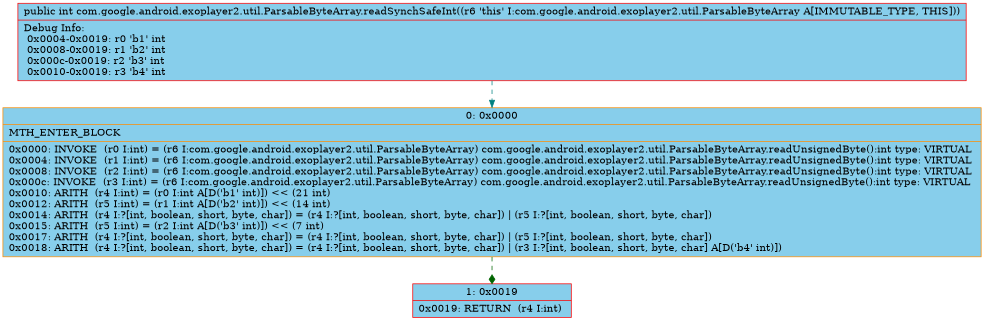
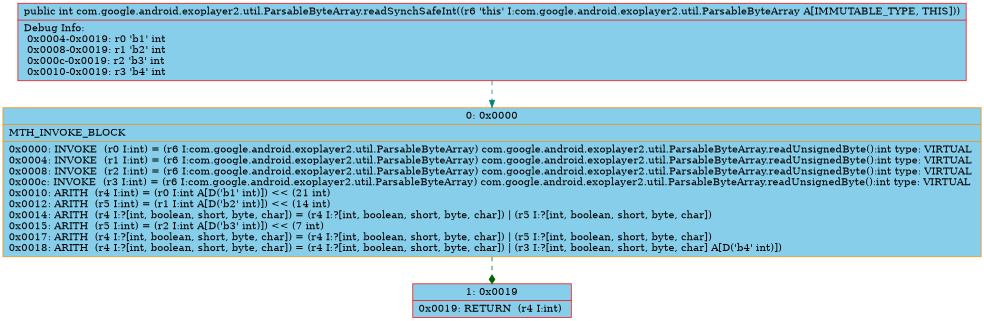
  digraph {
    node [shape=record style=filled fillcolor=skyblue color=red]
    edge [style=dashed]
-   n1 [label="{0\:\ 0x0000|MTH_ENTER_BLOCK\l|0x0000: INVOKE  (r0 I:int) = (r6 I:com.google.android.exoplayer2.util.ParsableByteArray) com.google.android.exoplayer2.util.ParsableByteArray.readUnsignedByte():int type: VIRTUAL \l0x0004: INVOKE  (r1 I:int) = (r6 I:com.google.android.exoplayer2.util.ParsableByteArray) com.google.android.exoplayer2.util.ParsableByteArray.readUnsignedByte():int type: VIRTUAL \l0x0008: INVOKE  (r2 I:int) = (r6 I:com.google.android.exoplayer2.util.ParsableByteArray) com.google.android.exoplayer2.util.ParsableByteArray.readUnsignedByte():int type: VIRTUAL \l0x000c: INVOKE  (r3 I:int) = (r6 I:com.google.android.exoplayer2.util.ParsableByteArray) com.google.android.exoplayer2.util.ParsableByteArray.readUnsignedByte():int type: VIRTUAL \l0x0010: ARITH  (r4 I:int) = (r0 I:int A[D('b1' int)]) \<\< (21 int) \l0x0012: ARITH  (r5 I:int) = (r1 I:int A[D('b2' int)]) \<\< (14 int) \l0x0014: ARITH  (r4 I:?[int, boolean, short, byte, char]) = (r4 I:?[int, boolean, short, byte, char]) \| (r5 I:?[int, boolean, short, byte, char]) \l0x0015: ARITH  (r5 I:int) = (r2 I:int A[D('b3' int)]) \<\< (7 int) \l0x0017: ARITH  (r4 I:?[int, boolean, short, byte, char]) = (r4 I:?[int, boolean, short, byte, char]) \| (r5 I:?[int, boolean, short, byte, char]) \l0x0018: ARITH  (r4 I:?[int, boolean, short, byte, char]) = (r4 I:?[int, boolean, short, byte, char]) \| (r3 I:?[int, boolean, short, byte, char] A[D('b4' int)]) \l}" color=darkorange]
+   n1 [label="{0\:\ 0x0000|MTH_INVOKE_BLOCK\l|0x0000: INVOKE  (r0 I:int) = (r6 I:com.google.android.exoplayer2.util.ParsableByteArray) com.google.android.exoplayer2.util.ParsableByteArray.readUnsignedByte():int type: VIRTUAL \l0x0004: INVOKE  (r1 I:int) = (r6 I:com.google.android.exoplayer2.util.ParsableByteArray) com.google.android.exoplayer2.util.ParsableByteArray.readUnsignedByte():int type: VIRTUAL \l0x0008: INVOKE  (r2 I:int) = (r6 I:com.google.android.exoplayer2.util.ParsableByteArray) com.google.android.exoplayer2.util.ParsableByteArray.readUnsignedByte():int type: VIRTUAL \l0x000c: INVOKE  (r3 I:int) = (r6 I:com.google.android.exoplayer2.util.ParsableByteArray) com.google.android.exoplayer2.util.ParsableByteArray.readUnsignedByte():int type: VIRTUAL \l0x0010: ARITH  (r4 I:int) = (r0 I:int A[D('b1' int)]) \<\< (21 int) \l0x0012: ARITH  (r5 I:int) = (r1 I:int A[D('b2' int)]) \<\< (14 int) \l0x0014: ARITH  (r4 I:?[int, boolean, short, byte, char]) = (r4 I:?[int, boolean, short, byte, char]) \| (r5 I:?[int, boolean, short, byte, char]) \l0x0015: ARITH  (r5 I:int) = (r2 I:int A[D('b3' int)]) \<\< (7 int) \l0x0017: ARITH  (r4 I:?[int, boolean, short, byte, char]) = (r4 I:?[int, boolean, short, byte, char]) \| (r5 I:?[int, boolean, short, byte, char]) \l0x0018: ARITH  (r4 I:?[int, boolean, short, byte, char]) = (r4 I:?[int, boolean, short, byte, char]) \| (r3 I:?[int, boolean, short, byte, char] A[D('b4' int)]) \l}" color=darkorange]
    n2 [label="{1\:\ 0x0019|0x0019: RETURN  (r4 I:int) \l}"]
    n3 [label="{public int com.google.android.exoplayer2.util.ParsableByteArray.readSynchSafeInt((r6 'this' I:com.google.android.exoplayer2.util.ParsableByteArray A[IMMUTABLE_TYPE, THIS]))  | Debug Info:\l  0x0004\-0x0019: r0 'b1' int\l  0x0008\-0x0019: r1 'b2' int\l  0x000c\-0x0019: r2 'b3' int\l  0x0010\-0x0019: r3 'b4' int\l}"]
    n1 -> n2 [color=darkgreen arrowhead=diamond]
    n3 -> n1 [color=teal arrowhead=normal]
  }
